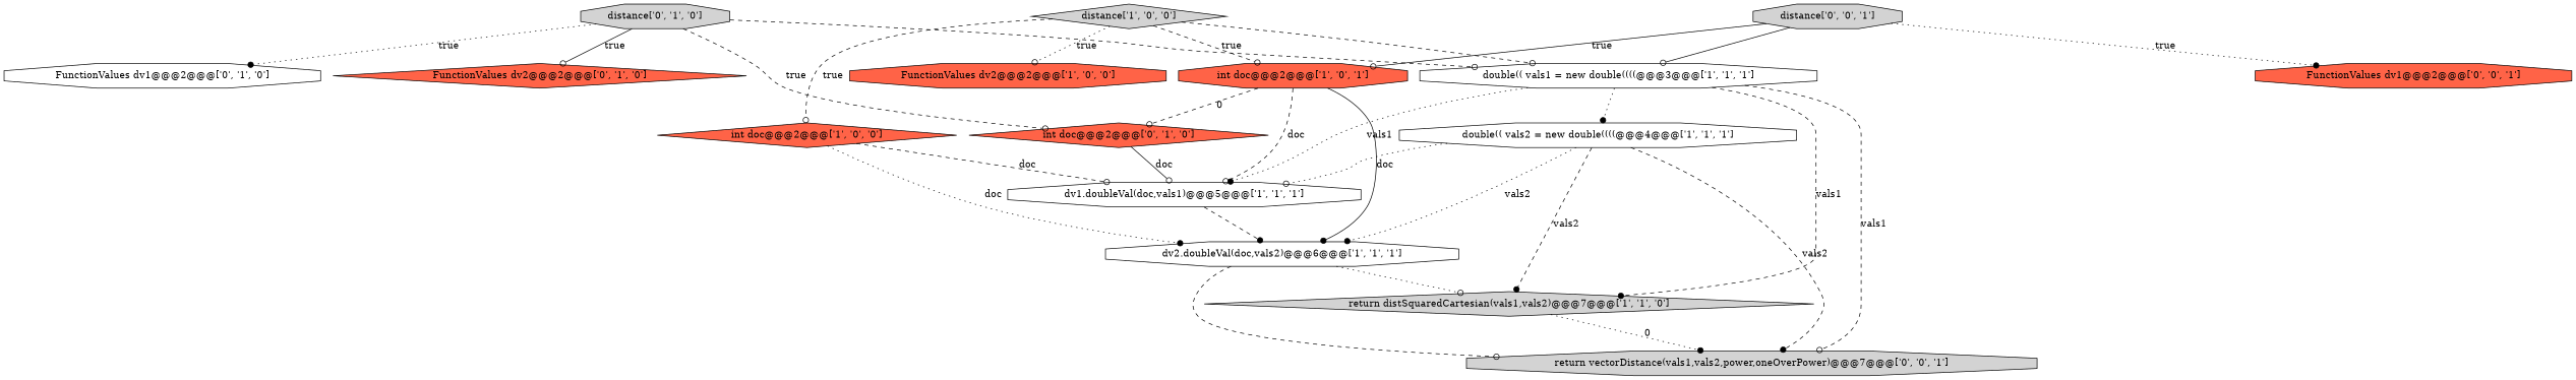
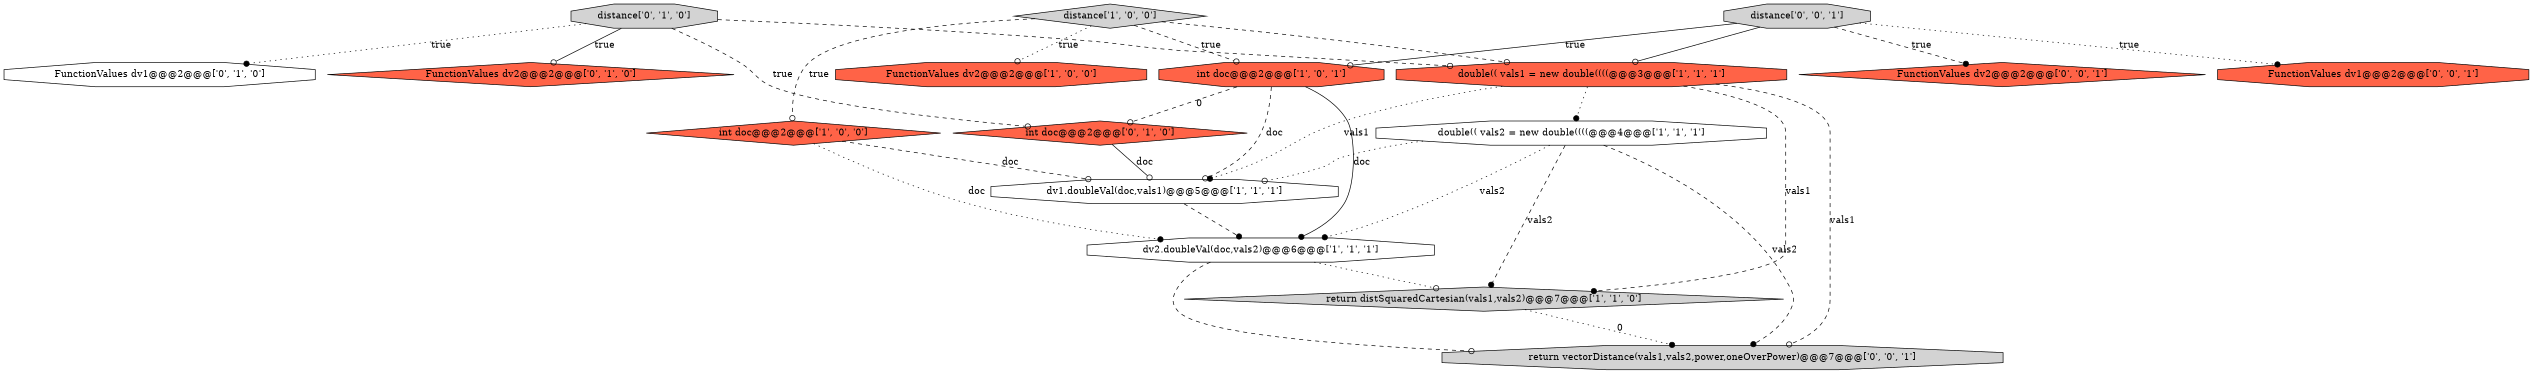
  digraph {
    node [fillcolor=tomato shape=octagon style=filled]
    edge [arrowhead=odot style=dashed]
-   n1 [fillcolor=white label="double(( vals1 = new double((((@@@3@@@['1', '1', '1']"]
+   n1 [label="double(( vals1 = new double((((@@@3@@@['1', '1', '1']"]
    n2 [fillcolor=lightgray label="return distSquaredCartesian(vals1,vals2)@@@7@@@['1', '1', '0']" shape=diamond]
    n3 [fillcolor=lightgray label="return vectorDistance(vals1,vals2,power,oneOverPower)@@@7@@@['0', '0', '1']"]
    n4 [fillcolor=white label="dv1.doubleVal(doc,vals1)@@@5@@@['1', '1', '1']"]
    n5 [fillcolor=white label="double(( vals2 = new double((((@@@4@@@['1', '1', '1']"]
    n6 [fillcolor=white label="dv2.doubleVal(doc,vals2)@@@6@@@['1', '1', '1']"]
    n7 [fillcolor=lightgray label="distance['0', '1', '0']"]
    n8 [label="FunctionValues dv2@@@2@@@['0', '1', '0']" shape=diamond]
    n9 [fillcolor=white label="FunctionValues dv1@@@2@@@['0', '1', '0']"]
    n10 [label="int doc@@@2@@@['0', '1', '0']" shape=diamond]
    n11 [fillcolor=lightgray label="distance['1', '0', '0']" shape=diamond]
    n12 [label="int doc@@@2@@@['1', '0', '1']"]
    n13 [label="FunctionValues dv2@@@2@@@['1', '0', '0']"]
    n14 [label="int doc@@@2@@@['1', '0', '0']" shape=diamond]
    n15 [fillcolor=lightgray label="distance['0', '0', '1']"]
+   n16 [label="FunctionValues dv2@@@2@@@['0', '0', '1']" shape=diamond]
    n17 [label="FunctionValues dv1@@@2@@@['0', '0', '1']"]
    n1 -> n2 [arrowhead=dot label=vals1]
    n1 -> n3 [label=vals1]
    n1 -> n4 [arrowhead=dot label=vals1 style=dotted]
    n1 -> n5 [arrowhead=dot style=dotted]
    n2 -> n3 [arrowhead=dot label=0 style=dotted]
    n4 -> n6 [arrowhead=dot]
    n5 -> n2 [arrowhead=dot label=vals2]
    n5 -> n3 [arrowhead=dot label=vals2]
    n5 -> n4 [style=dotted]
    n5 -> n6 [arrowhead=dot label=vals2 style=dotted]
    n6 -> n2 [style=dotted]
    n6 -> n3
    n7 -> n1
    n7 -> n8 [label=true style=solid]
    n7 -> n9 [arrowhead=dot label=true style=dotted]
    n7 -> n10 [label=true]
    n10 -> n4 [label=doc style=solid]
    n11 -> n1
    n11 -> n12 [label=true]
    n11 -> n13 [label=true style=dotted]
    n11 -> n14 [label=true]
    n12 -> n4 [label=doc]
    n12 -> n6 [arrowhead=dot label=doc style=solid]
    n12 -> n10 [label=0]
    n14 -> n4 [label=doc]
    n14 -> n6 [arrowhead=dot label=doc style=dotted]
    n15 -> n1 [style=solid]
    n15 -> n12 [label=true style=solid]
+   n15 -> n16 [arrowhead=dot label=true]
    n15 -> n17 [arrowhead=dot label=true style=dotted]
  }
